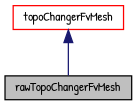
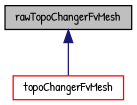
  digraph {
    fontname="Patrick Hand"
    node [fontname="Patrick Hand" fontsize=10 shape=record]
    n1 [color=black fillcolor=grey75 fontcolor=black height=0.2 label=rawTopoChangerFvMesh style=filled width=0.4]
    n2 [color=red height=0.2 label=topoChangerFvMesh width=0.4]
-   n2 -> n1 [color=midnightblue dir=back fontname="Patrick Hand" fontsize=10 labelfontname=FreeSans labelfontsize=10 style=solid]
+   n1 -> n2 [color=midnightblue dir=back fontname="Patrick Hand" fontsize=10 labelfontname=FreeSans labelfontsize=10 style=solid]
  }
